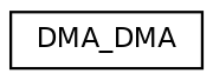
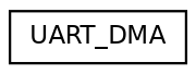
  digraph {
    rankdir=LR
-   n1 [color=black fillcolor=white fontname=Helvetica fontsize=10 height=0.2 label=DMA_DMA shape=record style=filled width=0.4]
+   n1 [color=black fillcolor=white fontname=Helvetica fontsize=10 height=0.2 label=UART_DMA shape=record style=filled width=0.4]
  }
